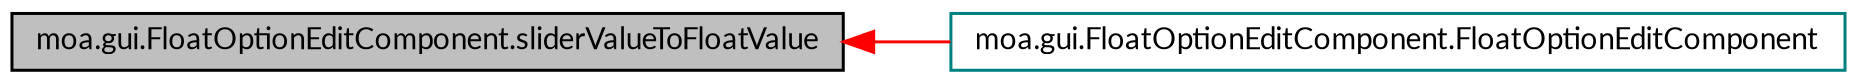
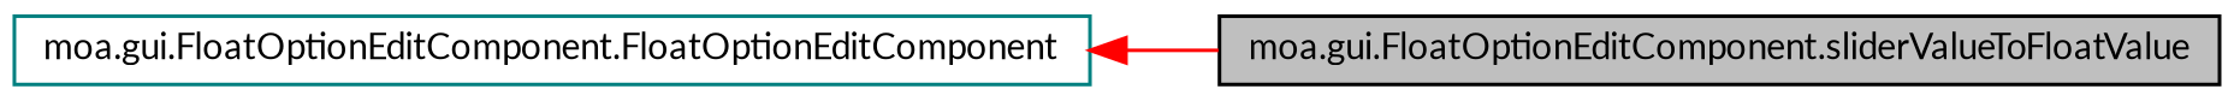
  digraph {
    rankdir=LR
    fontname=Lato
    node [fontname=Lato fontsize=10 shape=record style=filled]
    n1 [color=black fillcolor=grey75 fontcolor=black height=0.2 label="moa.gui.FloatOptionEditComponent.sliderValueToFloatValue" width=0.4]
    n2 [color=teal fillcolor=white height=0.2 label="moa.gui.FloatOptionEditComponent.FloatOptionEditComponent" width=0.4]
-   n1 -> n2 [color=red dir=back fontname=Lato fontsize=10 labelfontname=Helvetica labelfontsize=10 style=solid]
+   n2 -> n1 [color=red dir=back fontname=Lato fontsize=10 labelfontname=Helvetica labelfontsize=10 style=solid]
  }
